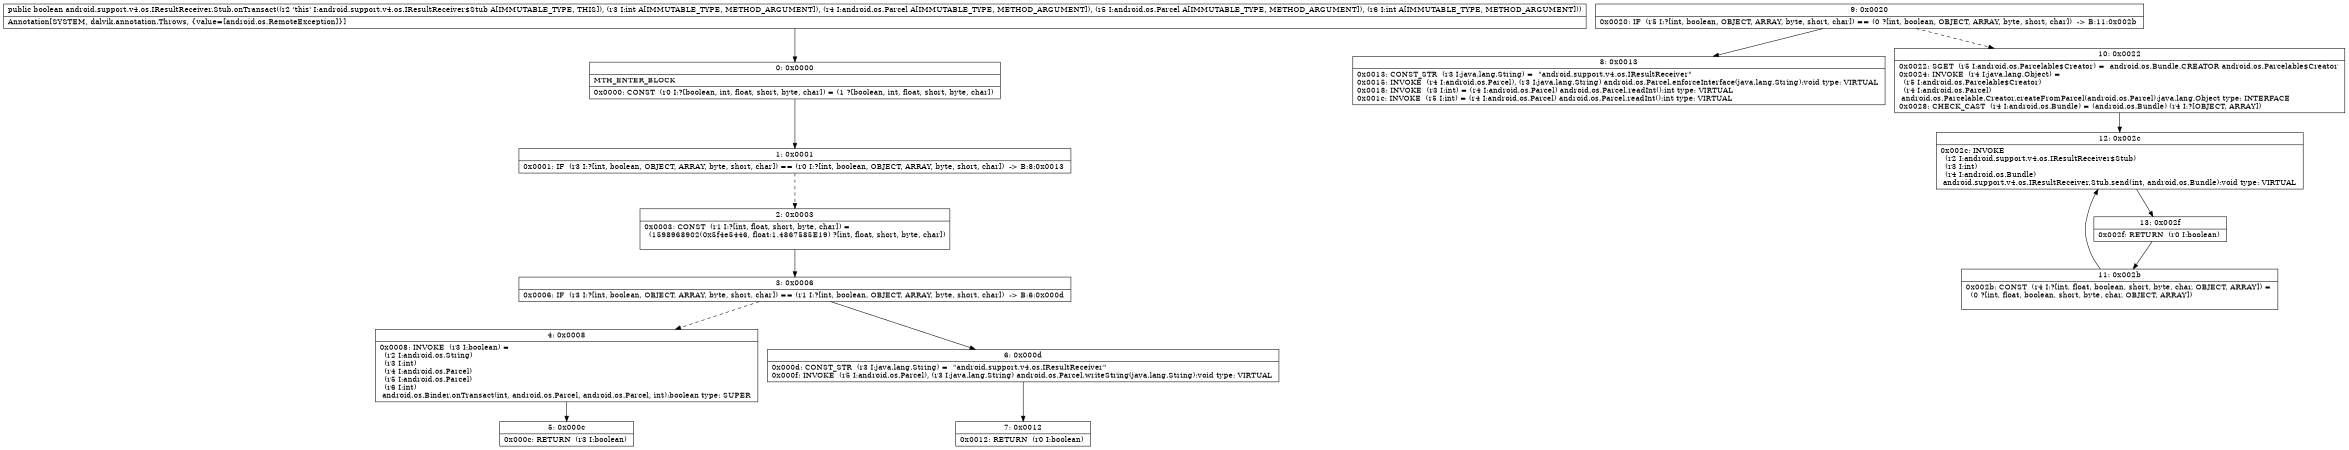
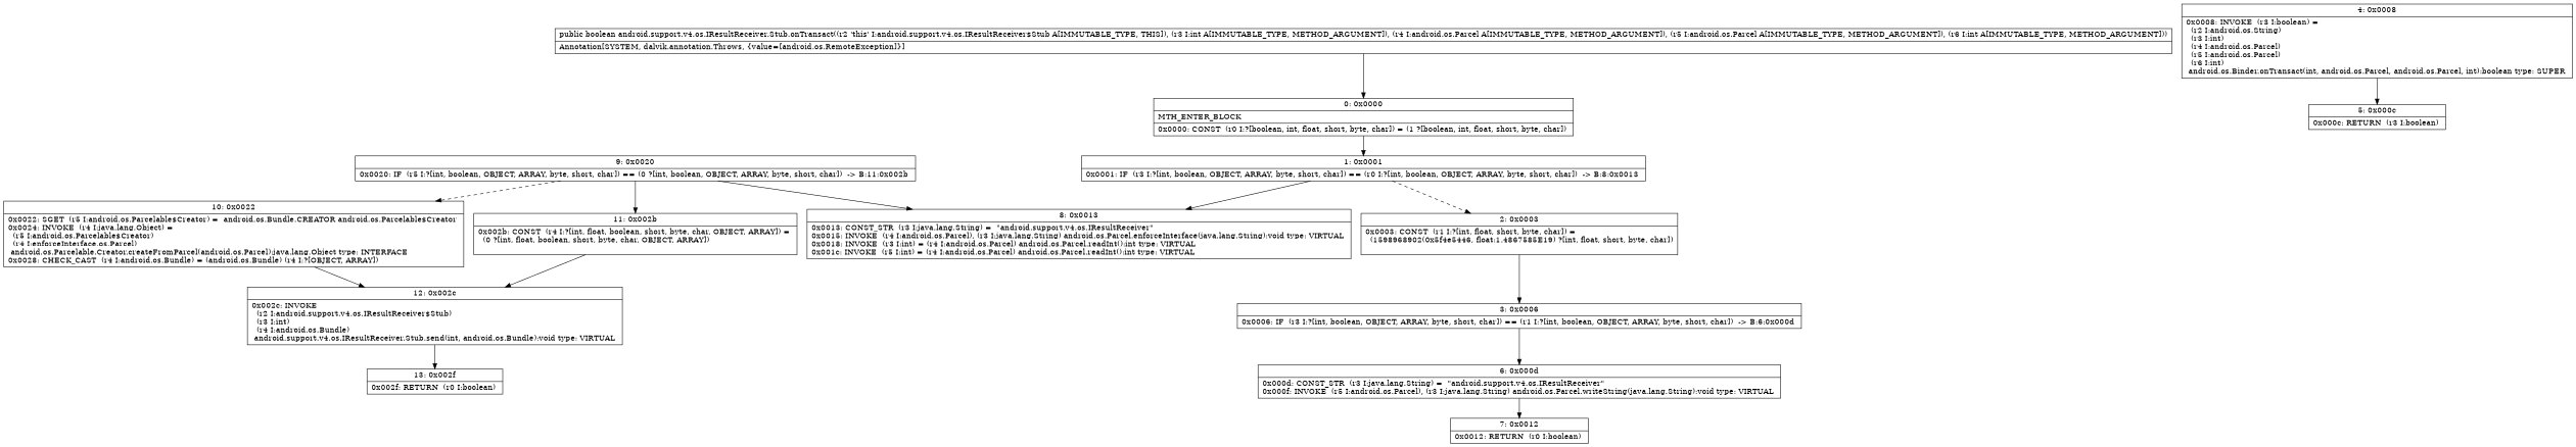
  digraph {
    node [shape=record]
    n1 [label="{0\:\ 0x0000|MTH_ENTER_BLOCK\l|0x0000: CONST  (r0 I:?[boolean, int, float, short, byte, char]) = (1 ?[boolean, int, float, short, byte, char]) \l}"]
    n2 [label="{1\:\ 0x0001|0x0001: IF  (r3 I:?[int, boolean, OBJECT, ARRAY, byte, short, char]) == (r0 I:?[int, boolean, OBJECT, ARRAY, byte, short, char])  \-\> B:8:0x0013 \l}"]
    n3 [label="{2\:\ 0x0003|0x0003: CONST  (r1 I:?[int, float, short, byte, char]) = \l  (1598968902(0x5f4e5446, float:1.4867585E19) ?[int, float, short, byte, char])\l \l}"]
    n4 [label="{8\:\ 0x0013|0x0013: CONST_STR  (r3 I:java.lang.String) =  \"android.support.v4.os.IResultReceiver\" \l0x0015: INVOKE  (r4 I:android.os.Parcel), (r3 I:java.lang.String) android.os.Parcel.enforceInterface(java.lang.String):void type: VIRTUAL \l0x0018: INVOKE  (r3 I:int) = (r4 I:android.os.Parcel) android.os.Parcel.readInt():int type: VIRTUAL \l0x001c: INVOKE  (r5 I:int) = (r4 I:android.os.Parcel) android.os.Parcel.readInt():int type: VIRTUAL \l}"]
    n5 [label="{3\:\ 0x0006|0x0006: IF  (r3 I:?[int, boolean, OBJECT, ARRAY, byte, short, char]) == (r1 I:?[int, boolean, OBJECT, ARRAY, byte, short, char])  \-\> B:6:0x000d \l}"]
    n6 [label="{4\:\ 0x0008|0x0008: INVOKE  (r3 I:boolean) = \l  (r2 I:android.os.String)\l  (r3 I:int)\l  (r4 I:android.os.Parcel)\l  (r5 I:android.os.Parcel)\l  (r6 I:int)\l android.os.Binder.onTransact(int, android.os.Parcel, android.os.Parcel, int):boolean type: SUPER \l}"]
    n7 [label="{6\:\ 0x000d|0x000d: CONST_STR  (r3 I:java.lang.String) =  \"android.support.v4.os.IResultReceiver\" \l0x000f: INVOKE  (r5 I:android.os.Parcel), (r3 I:java.lang.String) android.os.Parcel.writeString(java.lang.String):void type: VIRTUAL \l}"]
    n8 [label="{5\:\ 0x000c|0x000c: RETURN  (r3 I:boolean) \l}"]
    n9 [label="{7\:\ 0x0012|0x0012: RETURN  (r0 I:boolean) \l}"]
    n10 [label="{9\:\ 0x0020|0x0020: IF  (r5 I:?[int, boolean, OBJECT, ARRAY, byte, short, char]) == (0 ?[int, boolean, OBJECT, ARRAY, byte, short, char])  \-\> B:11:0x002b \l}"]
-   n11 [label="{10\:\ 0x0022|0x0022: SGET  (r5 I:android.os.Parcelable$Creator) =  android.os.Bundle.CREATOR android.os.Parcelable$Creator \l0x0024: INVOKE  (r4 I:java.lang.Object) = \l  (r5 I:android.os.Parcelable$Creator)\l  (r4 I:android.os.Parcel)\l android.os.Parcelable.Creator.createFromParcel(android.os.Parcel):java.lang.Object type: INTERFACE \l0x0028: CHECK_CAST  (r4 I:android.os.Bundle) = (android.os.Bundle) (r4 I:?[OBJECT, ARRAY]) \l}"]
+   n11 [label="{10\:\ 0x0022|0x0022: SGET  (r5 I:android.os.Parcelable$Creator) =  android.os.Bundle.CREATOR android.os.Parcelable$Creator \l0x0024: INVOKE  (r4 I:java.lang.Object) = \l  (r5 I:android.os.Parcelable$Creator)\l  (r4 I:enforceInterface.os.Parcel)\l android.os.Parcelable.Creator.createFromParcel(android.os.Parcel):java.lang.Object type: INTERFACE \l0x0028: CHECK_CAST  (r4 I:android.os.Bundle) = (android.os.Bundle) (r4 I:?[OBJECT, ARRAY]) \l}"]
    n12 [label="{11\:\ 0x002b|0x002b: CONST  (r4 I:?[int, float, boolean, short, byte, char, OBJECT, ARRAY]) = \l  (0 ?[int, float, boolean, short, byte, char, OBJECT, ARRAY])\l \l}"]
    n13 [label="{12\:\ 0x002c|0x002c: INVOKE  \l  (r2 I:android.support.v4.os.IResultReceiver$Stub)\l  (r3 I:int)\l  (r4 I:android.os.Bundle)\l android.support.v4.os.IResultReceiver.Stub.send(int, android.os.Bundle):void type: VIRTUAL \l}"]
    n14 [label="{13\:\ 0x002f|0x002f: RETURN  (r0 I:boolean) \l}"]
    n15 [label="{public boolean android.support.v4.os.IResultReceiver.Stub.onTransact((r2 'this' I:android.support.v4.os.IResultReceiver$Stub A[IMMUTABLE_TYPE, THIS]), (r3 I:int A[IMMUTABLE_TYPE, METHOD_ARGUMENT]), (r4 I:android.os.Parcel A[IMMUTABLE_TYPE, METHOD_ARGUMENT]), (r5 I:android.os.Parcel A[IMMUTABLE_TYPE, METHOD_ARGUMENT]), (r6 I:int A[IMMUTABLE_TYPE, METHOD_ARGUMENT]))  | Annotation[SYSTEM, dalvik.annotation.Throws, \{value=[android.os.RemoteException]\}]\l}"]
    n1 -> n2
    n2 -> n3 [style=dashed]
+   n2 -> n4
    n3 -> n5
-   n5 -> n6 [style=dashed]
    n5 -> n7
    n6 -> n8
    n7 -> n9
    n10 -> n4
    n10 -> n11 [style=dashed]
-   n14 -> n12
+   n10 -> n12
    n11 -> n13
    n12 -> n13
    n13 -> n14
    n15 -> n1
  }
